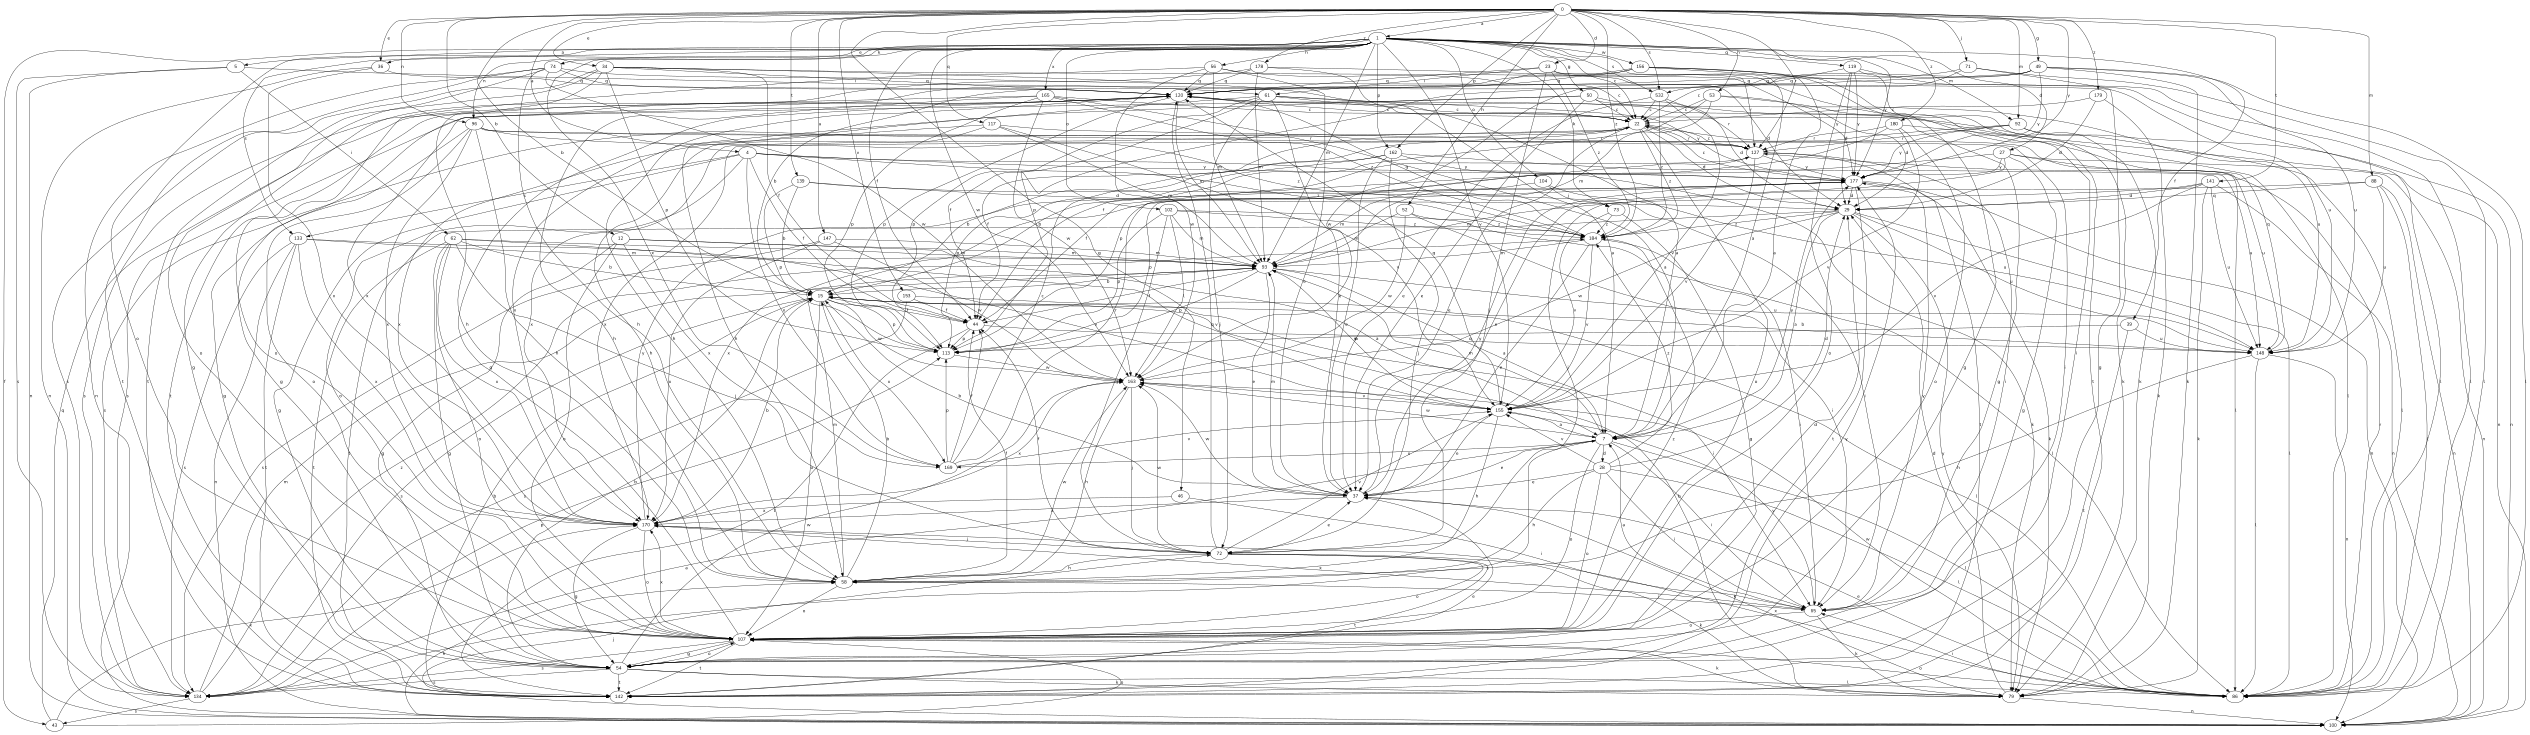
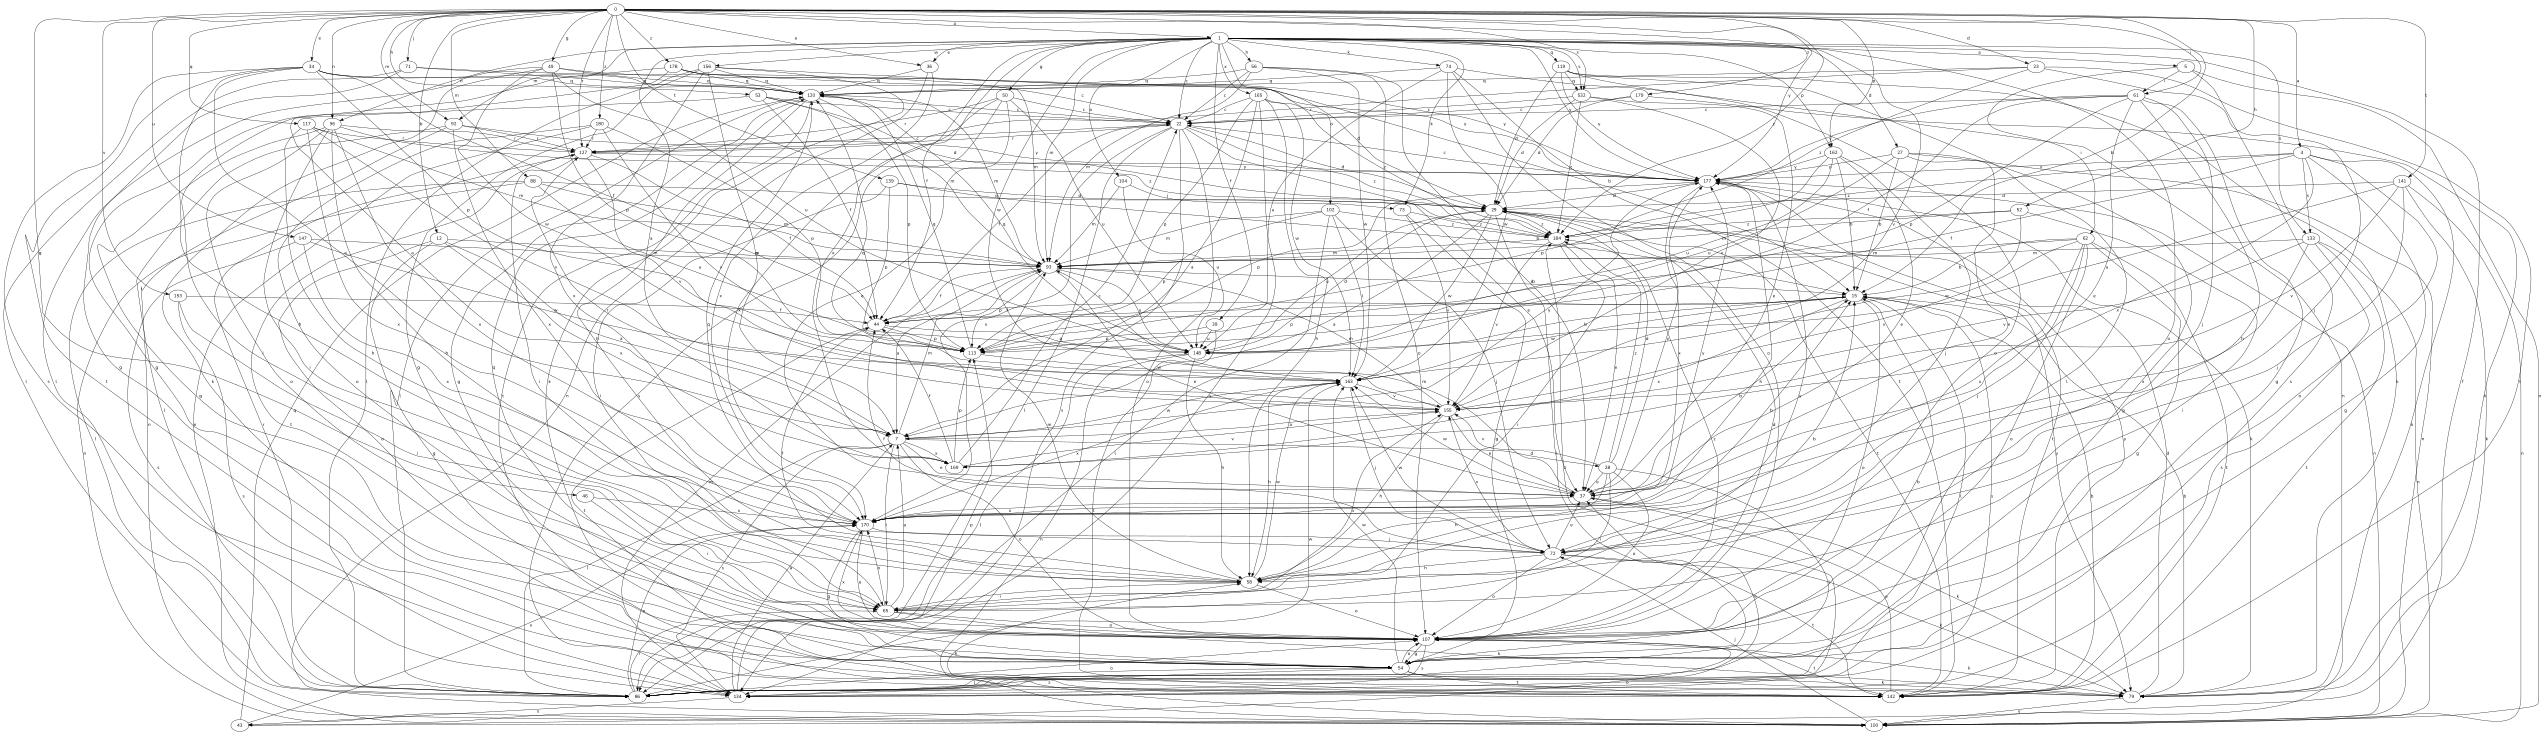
  strict digraph {
    fontname=Nunito
    node [fontname=Nunito]
    edge [fontname=Nunito]
    0
    1
    4
    12
    15
    23
    34
    36
    46
    49
    52
    53
    61
    71
    88
    92
    96
    n18 [label=162]
    117
    127
    n21 [label=532]
    139
    141
    147
    153
    177
    178
    179
    180
    184
    5
    7
    22
    27
    39
    43
    44
    50
    56
    73
    74
    93
    102
    104
    107
    119
    133
    155
    156
    163
    165
    169
    n53 [label=54]
    79
    134
    86
    113
    72
    120
    142
    58
    100
    170
    65
    148
    29
    37
    62
    28
    0 -> 1 [label=a]
    0 -> 4 [label=a]
    0 -> 12 [label=b]
    0 -> 15 [label=b]
    0 -> 23 [label=d]
    0 -> 34 [label=e]
    0 -> 36 [label=e]
    0 -> 46 [label=g]
    0 -> 49 [label=g]
    0 -> 52 [label=h]
    0 -> 53 [label=h]
-   23 -> 61 [label=i]
+   0 -> 61 [label=i]
    0 -> 71 [label=j]
    0 -> 88 [label=m]
    0 -> 92 [label=m]
    0 -> 96 [label=n]
    0 -> n18 [label=p]
    0 -> 117 [label=q]
    0 -> 127 [label=r]
    0 -> n21 [label=s]
    0 -> 139 [label=t]
    0 -> 141 [label=t]
    0 -> 147 [label=u]
    0 -> 153 [label=v]
    0 -> 177 [label=y]
    0 -> 178 [label=z]
    0 -> 179 [label=z]
    0 -> 180 [label=z]
    0 -> 184 [label=z]
    1 -> 36 [label=e]
    1 -> 92 [label=m]
    1 -> 96 [label=n]
    1 -> n18 [label=p]
    1 -> n21 [label=s]
    1 -> 177 [label=y]
    1 -> 5 [label=a]
    1 -> 7 [label=a]
    1 -> 22 [label=c]
    1 -> 27 [label=d]
    1 -> 39 [label=f]
    1 -> 43 [label=f]
    1 -> 44 [label=f]
    1 -> 50 [label=g]
    1 -> 56 [label=h]
    1 -> 73 [label=k]
    1 -> 74 [label=k]
    1 -> 93 [label=m]
    1 -> 102 [label=o]
    1 -> 104 [label=o]
    1 -> 107 [label=o]
    1 -> 119 [label=q]
    1 -> 133 [label=s]
    1 -> 155 [label=v]
    1 -> 156 [label=w]
    1 -> 163 [label=w]
    1 -> 165 [label=x]
    1 -> 169 [label=x]
    4 -> 177 [label=y]
    4 -> 184 [label=z]
    4 -> 44 [label=f]
    4 -> 107 [label=o]
    4 -> 133 [label=s]
    4 -> 169 [label=x]
    4 -> n53 [label=g]
    4 -> 79 [label=k]
    12 -> 7 [label=a]
    12 -> 93 [label=m]
    12 -> 107 [label=o]
    12 -> 169 [label=x]
    12 -> n53 [label=g]
    15 -> 44 [label=f]
    15 -> 107 [label=o]
    15 -> 163 [label=w]
    15 -> 169 [label=x]
    15 -> 134 [label=s]
    15 -> 86 [label=l]
    15 -> 113 [label=p]
    23 -> 127 [label=r]
    23 -> 184 [label=z]
    23 -> 72 [label=j]
    23 -> 120 [label=q]
    23 -> 142 [label=t]
    34 -> 177 [label=y]
    34 -> 7 [label=a]
    34 -> 44 [label=f]
    34 -> 134 [label=s]
    34 -> 113 [label=p]
    34 -> 120 [label=q]
    34 -> 142 [label=t]
    34 -> 58 [label=h]
    36 -> 120 [label=q]
    36 -> 100 [label=n]
    36 -> 170 [label=x]
    46 -> 170 [label=x]
    46 -> 65 [label=i]
    49 -> 177 [label=y]
    49 -> 163 [label=w]
    49 -> 79 [label=k]
    49 -> 86 [label=l]
    49 -> 113 [label=p]
    49 -> 120 [label=q]
    49 -> 148 [label=u]
    52 -> 184 [label=z]
    52 -> 93 [label=m]
    52 -> 163 [label=w]
    52 -> 65 [label=i]
    53 -> 22 [label=c]
    53 -> 44 [label=f]
    53 -> 93 [label=m]
    53 -> 65 [label=i]
    53 -> 29 [label=d]
    61 -> 177 [label=y]
    61 -> 22 [label=c]
    61 -> 44 [label=f]
    61 -> n53 [label=g]
    61 -> 113 [label=p]
    61 -> 72 [label=j]
    61 -> 58 [label=h]
    61 -> 37 [label=e]
    71 -> 22 [label=c]
    71 -> n53 [label=g]
    71 -> 86 [label=l]
    71 -> 120 [label=q]
    88 -> 93 [label=m]
    88 -> 86 [label=l]
    88 -> 100 [label=n]
    88 -> 148 [label=u]
    88 -> 29 [label=q]
    92 -> 127 [label=r]
    92 -> 177 [label=y]
    92 -> 86 [label=l]
    92 -> 100 [label=n]
    92 -> 170 [label=x]
    96 -> 127 [label=r]
    96 -> 184 [label=z]
    96 -> 107 [label=o]
    96 -> n53 [label=g]
    96 -> 58 [label=h]
    96 -> 170 [label=x]
    96 -> 65 [label=i]
    n18 -> 15 [label=b]
    n18 -> 177 [label=y]
    n18 -> 113 [label=p]
    n18 -> 72 [label=j]
    n18 -> 148 [label=u]
    n18 -> 37 [label=e]
    117 -> 127 [label=r]
    117 -> 93 [label=m]
    117 -> 155 [label=v]
    117 -> 58 [label=h]
    117 -> 170 [label=x]
    127 -> 177 [label=y]
    127 -> 22 [label=c]
    127 -> 44 [label=f]
    127 -> 155 [label=v]
    127 -> 142 [label=t]
    127 -> 65 [label=i]
    n21 -> 184 [label=z]
    n21 -> 22 [label=c]
    n21 -> 155 [label=v]
    n21 -> 29 [label=d]
    n21 -> 37 [label=e]
    139 -> 15 [label=b]
    139 -> 113 [label=p]
    139 -> 65 [label=i]
    139 -> 29 [label=d]
    141 -> 155 [label=v]
    141 -> 79 [label=k]
    141 -> 72 [label=j]
    141 -> 100 [label=n]
    141 -> 148 [label=u]
    141 -> 29 [label=d]
    147 -> 93 [label=m]
    147 -> 163 [label=w]
    147 -> 134 [label=s]
    147 -> 170 [label=x]
    153 -> 44 [label=f]
    153 -> 134 [label=s]
    153 -> 65 [label=i]
    177 -> 22 [label=c]
    177 -> 79 [label=k]
    177 -> 113 [label=p]
    177 -> 142 [label=t]
    177 -> 100 [label=n]
    177 -> 170 [label=x]
    177 -> 29 [label=d]
    178 -> 7 [label=a]
    178 -> 93 [label=m]
    178 -> n53 [label=g]
    178 -> 120 [label=q]
    178 -> 29 [label=d]
    179 -> 22 [label=c]
    179 -> 79 [label=k]
    179 -> 29 [label=d]
    180 -> 127 [label=r]
    180 -> 107 [label=o]
    180 -> 155 [label=v]
    180 -> 113 [label=p]
    180 -> 100 [label=n]
    184 -> 93 [label=m]
    184 -> 155 [label=v]
    184 -> 65 [label=i]
    184 -> 37 [label=e]
    5 -> 61 [label=i]
    5 -> 134 [label=s]
    5 -> 100 [label=n]
    5 -> 62 [label=i]
    7 -> 177 [label=y]
    7 -> 93 [label=m]
    7 -> 107 [label=o]
    7 -> 163 [label=w]
    7 -> 169 [label=x]
    7 -> 134 [label=s]
    7 -> 86 [label=l]
    7 -> 65 [label=i]
    7 -> 37 [label=e]
    7 -> 28 [label=d]
    22 -> 127 [label=r]
    22 -> 184 [label=z]
    22 -> 44 [label=f]
    22 -> 107 [label=o]
    22 -> 134 [label=s]
    22 -> 86 [label=l]
    22 -> 170 [label=x]
    22 -> 29 [label=d]
    22 -> 37 [label=e]
    27 -> 15 [label=b]
    27 -> 177 [label=y]
    27 -> n53 [label=g]
    27 -> 100 [label=n]
    27 -> 148 [label=u]
    27 -> 37 [label=e]
    39 -> 113 [label=p]
    39 -> 142 [label=t]
    39 -> 148 [label=u]
    43 -> 107 [label=o]
    43 -> 120 [label=q]
    43 -> 170 [label=x]
    44 -> 113 [label=p]
    44 -> 142 [label=t]
    44 -> 148 [label=q]
    50 -> 127 [label=r]
    50 -> 22 [label=c]
    50 -> 134 [label=s]
    50 -> 170 [label=x]
    50 -> 148 [label=u]
    50 -> 37 [label=e]
    56 -> 22 [label=c]
    56 -> 93 [label=m]
    56 -> 107 [label=o]
    56 -> 163 [label=w]
    56 -> 120 [label=q]
    56 -> 37 [label=e]
    73 -> 184 [label=z]
    73 -> 155 [label=v]
    73 -> n53 [label=g]
    74 -> 107 [label=o]
    74 -> 163 [label=w]
    74 -> 120 [label=q]
    74 -> 142 [label=t]
-   74 -> 58 [label=h]
+   177 -> 58 [label=h]
    74 -> 100 [label=n]
    74 -> 148 [label=u]
    93 -> 15 [label=b]
    93 -> 7 [label=a]
    93 -> 44 [label=f]
    93 -> 113 [label=p]
    93 -> 148 [label=u]
    93 -> 37 [label=e]
    102 -> 184 [label=z]
    102 -> 93 [label=m]
    102 -> 163 [label=l]
    102 -> 86 [label=l]
    102 -> 113 [label=p]
    102 -> 72 [label=j]
    104 -> 73 [label=j]
    104 -> 93 [label=m]
    104 -> 148 [label=u]
    107 -> 184 [label=z]
    107 -> n53 [label=g]
    107 -> 79 [label=k]
    107 -> 134 [label=s]
    107 -> 120 [label=q]
    107 -> 142 [label=t]
    107 -> 170 [label=x]
    107 -> 29 [label=d]
    119 -> n21 [label=q]
    119 -> 177 [label=y]
    119 -> 107 [label=o]
    119 -> 79 [label=k]
    119 -> 86 [label=l]
    119 -> 29 [label=d]
    133 -> 93 [label=m]
    133 -> 155 [label=v]
    133 -> 134 [label=s]
    133 -> 142 [label=t]
    133 -> 100 [label=n]
    133 -> 170 [label=x]
    155 -> 7 [label=a]
    155 -> 93 [label=m]
    155 -> 120 [label=q]
    155 -> 58 [label=h]
    155 -> 37 [label=e]
    156 -> 15 [label=b]
    156 -> 7 [label=a]
    156 -> n53 [label=g]
    156 -> 79 [label=k]
    156 -> 86 [label=l]
    156 -> 120 [label=q]
    156 -> 170 [label=x]
    163 -> 155 [label=v]
    163 -> 72 [label=j]
    163 -> 58 [label=h]
    163 -> 170 [label=x]
    165 -> 184 [label=z]
    165 -> 7 [label=a]
    165 -> 22 [label=c]
    165 -> 163 [label=w]
    165 -> 134 [label=s]
    165 -> 113 [label=p]
    165 -> 58 [label=h]
    169 -> 127 [label=r]
    169 -> 22 [label=c]
    169 -> 44 [label=f]
    169 -> 155 [label=v]
    169 -> 113 [label=p]
    n53 -> 15 [label=b]
    n53 -> 107 [label=o]
    n53 -> 163 [label=w]
    n53 -> 79 [label=k]
    n53 -> 134 [label=s]
    n53 -> 86 [label=l]
    n53 -> 142 [label=t]
    79 -> 15 [label=b]
-   79 -> 100 [label=n]
+   79 -> 100 [label=y]
    79 -> 29 [label=d]
    134 -> 184 [label=z]
    134 -> 7 [label=a]
    134 -> 43 [label=s]
    134 -> 93 [label=m]
    134 -> 113 [label=p]
    86 -> 127 [label=r]
    86 -> 107 [label=o]
    86 -> 163 [label=w]
    86 -> 170 [label=x]
    86 -> 65 [label=i]
    86 -> 37 [label=e]
    113 -> 163 [label=w]
-   184 -> 120 [label=q]
+   113 -> 120 [label=q]
    72 -> 44 [label=f]
    72 -> 107 [label=o]
    72 -> 155 [label=v]
    72 -> 163 [label=w]
    72 -> 79 [label=k]
    72 -> 120 [label=q]
    72 -> 142 [label=t]
    72 -> 58 [label=h]
    72 -> 37 [label=e]
    120 -> 22 [label=c]
    120 -> 93 [label=m]
    120 -> n53 [label=g]
    120 -> 86 [label=l]
    120 -> 113 [label=p]
    120 -> 142 [label=t]
    120 -> 58 [label=h]
    142 -> 15 [label=b]
    142 -> 177 [label=y]
    142 -> 37 [label=e]
    58 -> 15 [label=b]
    58 -> 44 [label=f]
    58 -> 93 [label=m]
    58 -> 107 [label=o]
    58 -> 163 [label=w]
    58 -> 65 [label=i]
    100 -> 72 [label=j]
    100 -> 58 [label=h]
    170 -> 15 [label=b]
    170 -> 177 [label=y]
    170 -> 107 [label=o]
    170 -> n53 [label=g]
    170 -> 72 [label=j]
    65 -> 177 [label=y]
    65 -> 7 [label=a]
    65 -> 107 [label=o]
    65 -> 155 [label=v]
    65 -> 79 [label=k]
    65 -> 170 [label=x]
    148 -> 15 [label=b]
    148 -> 86 [label=l]
    148 -> 120 [label=q]
    148 -> 58 [label=h]
    148 -> 100 [label=n]
+   148 -> 29 [label=d]
    29 -> 184 [label=z]
    29 -> 7 [label=a]
    29 -> 163 [label=w]
    29 -> 79 [label=y]
    29 -> 86 [label=l]
    29 -> 142 [label=t]
    29 -> 148 [label=u]
    37 -> 15 [label=b]
    37 -> 177 [label=y]
    37 -> 93 [label=m]
    37 -> 163 [label=w]
    37 -> 79 [label=k]
    37 -> 170 [label=x]
    62 -> 15 [label=b]
    62 -> 93 [label=m]
    62 -> 107 [label=o]
    62 -> 155 [label=v]
    62 -> n53 [label=g]
    62 -> 72 [label=j]
    62 -> 142 [label=t]
    62 -> 170 [label=x]
    28 -> 184 [label=z]
    28 -> 107 [label=o]
    28 -> 155 [label=v]
    28 -> 86 [label=l]
    28 -> 58 [label=h]
    28 -> 65 [label=i]
    28 -> 29 [label=d]
    28 -> 37 [label=e]
  }
